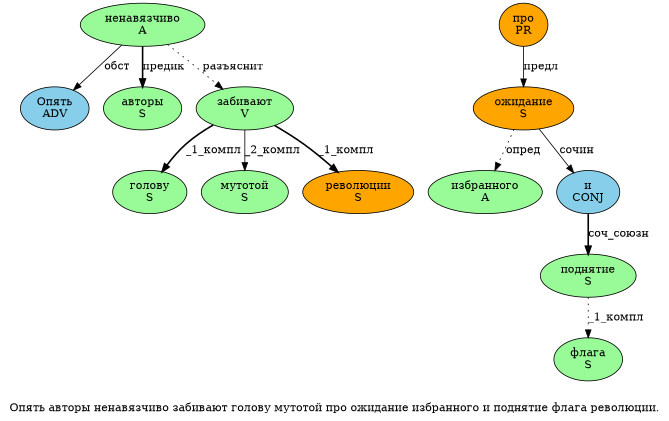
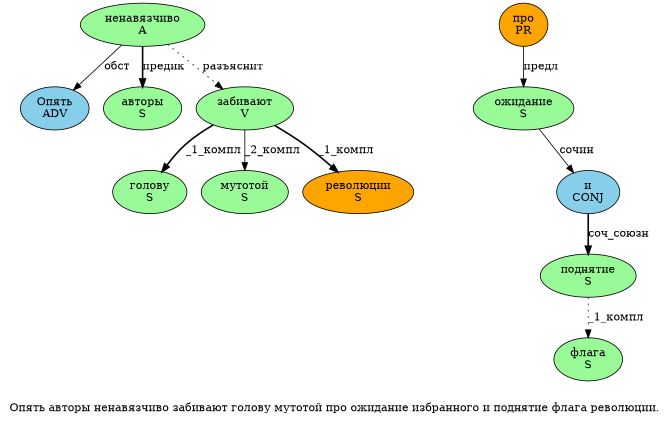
  digraph {
    label="Опять авторы ненавязчиво забивают голову мутотой про ожидание избранного и поднятие флага революции."
    node [fillcolor=palegreen penwidth=1 shape=ellipse style=filled]
    edge [style=solid]
    n1 [fillcolor=skyblue label="Опять\nADV"]
    n2 [label="авторы\nS"]
    n3 [label="ненавязчиво\nA"]
    n4 [label="забивают\nV"]
    n5 [label="голову\nS"]
    n6 [label="мутотой\nS"]
    n7 [fillcolor=orange label="революции\nS"]
    n8 [fillcolor=orange label="про\nPR"]
-   n9 [fillcolor=orange label="ожидание\nS"]
-   n10 [label="избранного\nA"]
+   n9 [label="ожидание\nS"]
    n11 [fillcolor=skyblue label="и\nCONJ"]
    n12 [label="поднятие\nS"]
    n13 [label="флага\nS"]
    n3 -> n1 [label="обст"]
    n3 -> n2 [label="предик" style=bold]
    n3 -> n4 [label="разъяснит" style=dotted]
    n4 -> n5 [label="_1_компл" style=bold]
    n4 -> n6 [label="_2_компл"]
    n4 -> n7 [label="_1_компл" style=bold]
    n8 -> n9 [label="предл"]
-   n9 -> n10 [label="опред" style=dotted]
    n9 -> n11 [label="сочин"]
    n11 -> n12 [label="соч_союзн" style=bold]
    n12 -> n13 [label="_1_компл" style=dotted]
  }
